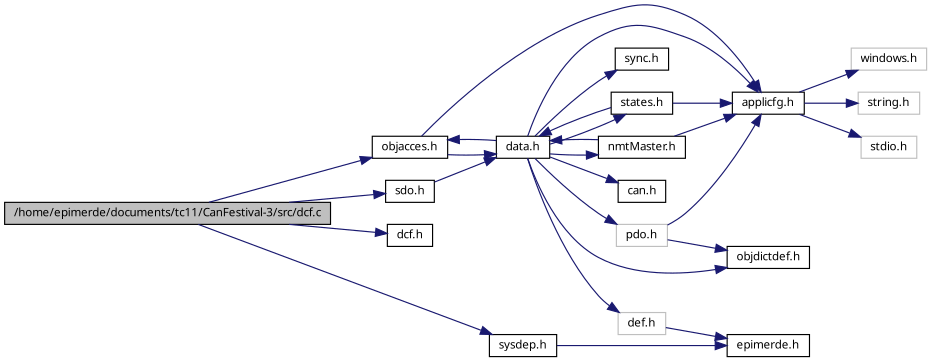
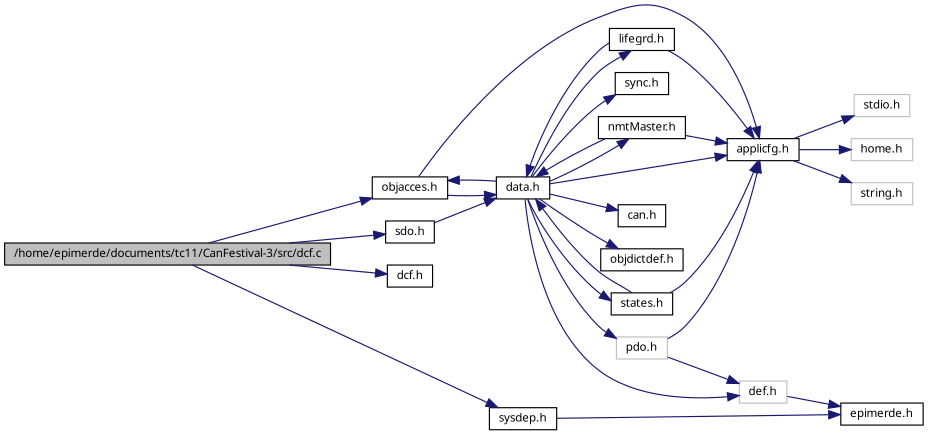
  digraph {
    rankdir=LR
    node [color=black fillcolor=white fontname="FreeSans.ttf" fontsize=10 shape=record style=filled]
    edge [color=midnightblue fontname="FreeSans.ttf" fontsize=10 labelfontname="FreeSans.ttf" labelfontsize=10 style=solid]
    n1 [fillcolor=grey75 fontcolor=black height=0.2 label="/home/epimerde/documents/tc11/CanFestival-3/src/dcf.c" width=0.4]
    n2 [height=0.2 label="objacces.h" width=0.4]
    n3 [height=0.2 label="sdo.h" width=0.4]
    n4 [height=0.2 label="dcf.h" width=0.4]
    n5 [height=0.2 label="sysdep.h" width=0.4]
    n6 [height=0.2 label="applicfg.h" width=0.4]
    n7 [height=0.2 label="data.h" width=0.4]
    n8 [height=0.2 label="epimerde.h" width=0.4]
-   n9 [color=grey75 height=0.2 label="windows.h" width=0.4]
+   n9 [color=grey75 height=0.2 label="home.h" width=0.4]
    n10 [color=grey75 height=0.2 label="string.h" width=0.4]
    n11 [color=grey75 height=0.2 label="stdio.h" width=0.4]
    n12 [color=grey75 height=0.2 label="def.h" width=0.4]
    n13 [height=0.2 label="can.h" width=0.4]
    n14 [height=0.2 label="objdictdef.h" width=0.4]
    n15 [color=grey75 height=0.2 label="pdo.h" width=0.4]
    n16 [height=0.2 label="states.h" width=0.4]
+   n17 [height=0.2 label="lifegrd.h" width=0.4]
    n18 [height=0.2 label="sync.h" width=0.4]
    n19 [height=0.2 label="nmtMaster.h" width=0.4]
    n1 -> n2
    n1 -> n3
    n1 -> n4
    n1 -> n5
    n2 -> n6
    n2 -> n7
    n3 -> n7
    n5 -> n8
    n6 -> n9
    n6 -> n10
    n6 -> n11
    n7 -> n2
    n7 -> n6
    n7 -> n12
    n7 -> n13
    n7 -> n14
    n7 -> n15
    n7 -> n16
+   n7 -> n17
    n7 -> n18
    n7 -> n19
    n12 -> n8
    n15 -> n6
-   n15 -> n14
+   n15 -> n12
    n16 -> n6
    n16 -> n7
+   n17 -> n6
+   n17 -> n7
    n19 -> n6
    n19 -> n7
  }
